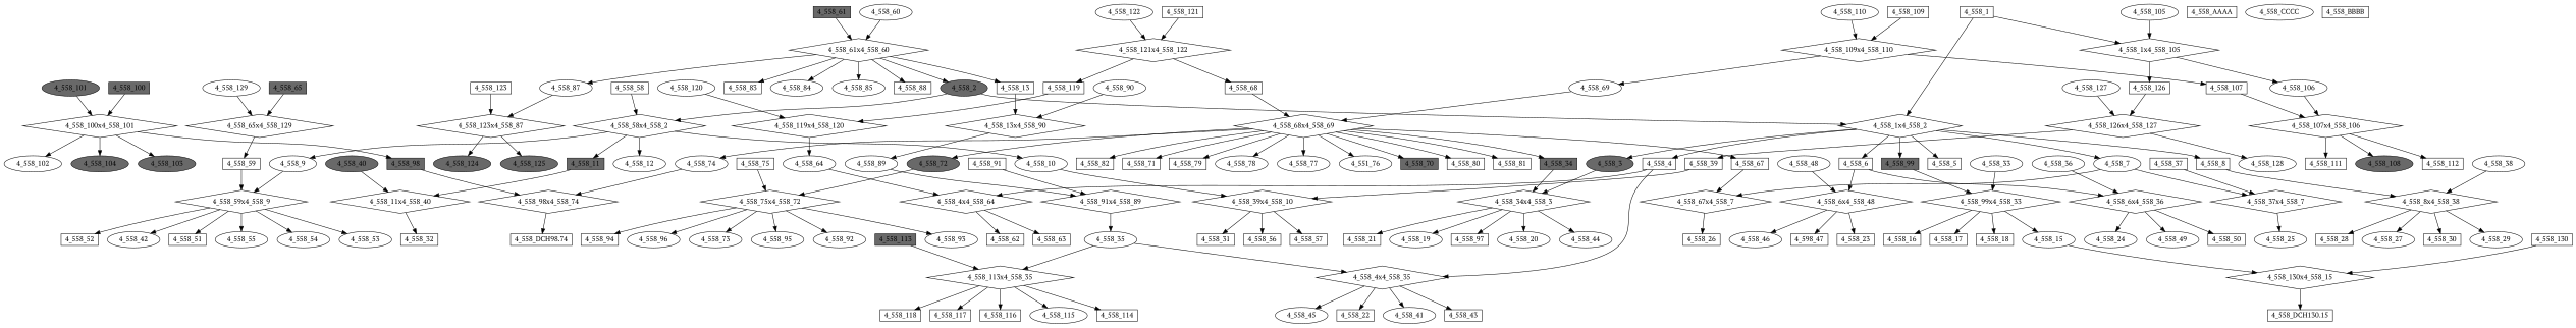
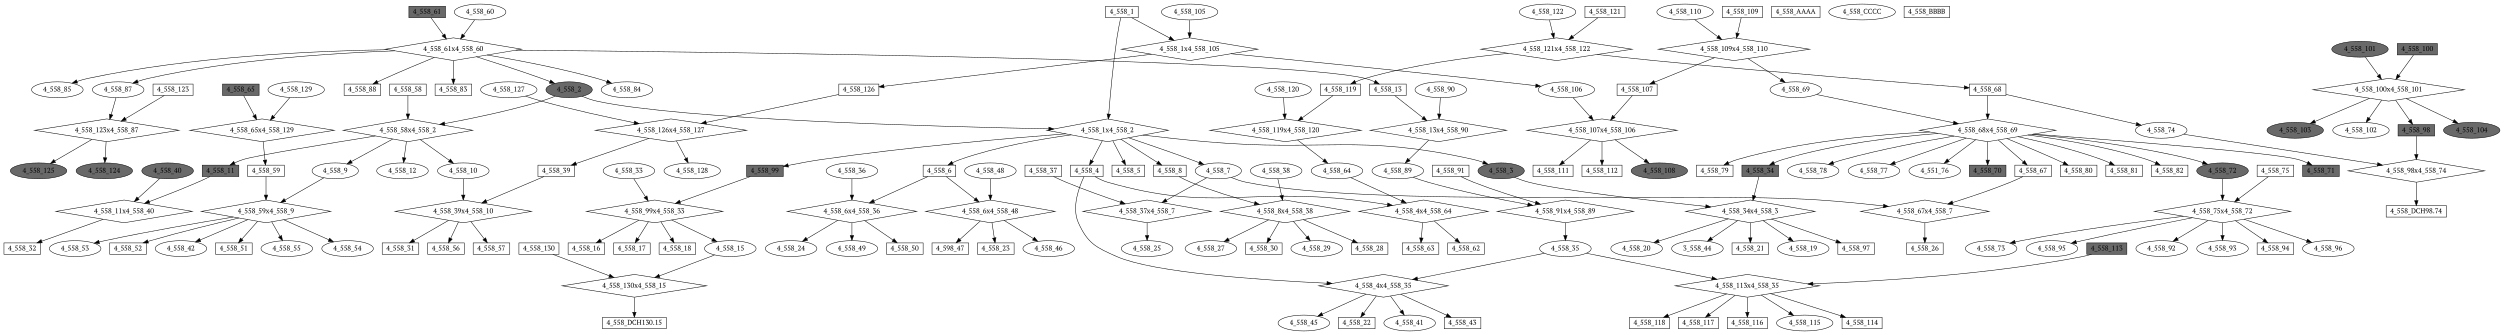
  digraph {
    fontname="PT Serif"
    node [fillcolor=white fontcolor=black fontname="PT Serif" regular=0 shape=box style=filled]
    edge [fontname="PT Serif"]
    "4_558_49" [height=0.3 shape=ellipse width=0.5]
    "4_558_6x4_558_36" [height=.1 shape=diamond width=.1 fillcolor="" fontcolor="" regular="" style=""]
    "4_558_50" [height=0.3 width=0.5]
    "4_558_24" [height=0.3 shape=ellipse width=0.5]
    "4_558_DCH98.74" [height=0.3 width=0.5]
    "4_558_98x4_558_74" [height=.1 shape=diamond width=.1 fillcolor="" fontcolor="" regular="" style=""]
    "4_558_98" [fillcolor=dimgrey height=0.3 width=0.5]
    "4_558_100x4_558_101" [height=.1 shape=diamond width=.1 fillcolor="" fontcolor="" regular="" style=""]
    "4_558_104" [fillcolor=dimgrey height=0.3 shape=ellipse width=0.5]
    "4_558_103" [fillcolor=dimgrey height=0.3 shape=ellipse width=0.5]
    "4_558_102" [height=0.3 shape=ellipse width=0.5]
    "4_558_79" [height=0.3 width=0.5]
    "4_558_68x4_558_69" [height=.1 shape=diamond width=.1 fillcolor="" fontcolor="" regular="" style=""]
    "4_558_78" [height=0.3 shape=ellipse width=0.5]
    "4_558_77" [height=0.3 shape=ellipse width=0.5]
    n16 [height=0.3 label="4_551_76" shape=ellipse width=0.5]
    "4_558_70" [fillcolor=dimgrey height=0.3 width=0.5]
    "4_558_80" [height=0.3 width=0.5]
    "4_558_81" [height=0.3 width=0.5]
    "4_558_82" [height=0.3 width=0.5]
    "4_558_67" [height=0.3 width=0.5]
-   "4_558_71" [height=0.3 width=0.5]
+   "4_558_71" [fillcolor=dimgrey height=0.3 width=0.5]
    "4_558_72" [fillcolor=dimgrey height=0.3 shape=ellipse width=0.5]
    "4_558_34" [fillcolor=dimgrey height=0.3 width=0.5]
    "4_558_74" [height=0.3 shape=ellipse width=0.5]
    "4_558_67x4_558_7" [height=.1 shape=diamond width=.1 fillcolor="" fontcolor="" regular="" style=""]
    "4_558_75x4_558_72" [height=.1 shape=diamond width=.1 fillcolor="" fontcolor="" regular="" style=""]
    "4_558_34x4_558_3" [height=.1 shape=diamond width=.1 fillcolor="" fontcolor="" regular="" style=""]
    "4_558_75" [height=0.3 width=0.5]
    "4_558_95" [height=0.3 shape=ellipse width=0.5]
    "4_558_92" [height=0.3 shape=ellipse width=0.5]
    "4_558_93" [height=0.3 shape=ellipse width=0.5]
    "4_558_94" [height=0.3 width=0.5]
    "4_558_96" [height=0.3 shape=ellipse width=0.5]
    "4_558_73" [height=0.3 shape=ellipse width=0.5]
    "4_558_DCH130.15" [height=0.3 width=0.5]
    "4_558_130x4_558_15" [height=.1 shape=diamond width=.1 fillcolor="" fontcolor="" regular="" style=""]
    "4_558_97" [height=0.3 width=0.5]
    "4_558_20" [height=0.3 shape=ellipse width=0.5]
-   "4_558_44" [height=0.3 shape=ellipse width=0.5]
+   "4_558_44" [height=0.3 shape=ellipse width=0.5 label="3_558_44"]
    "4_558_21" [height=0.3 width=0.5]
    "4_558_19" [height=0.3 shape=ellipse width=0.5]
    "4_558_83" [height=0.3 width=0.5]
    "4_558_61x4_558_60" [height=.1 shape=diamond width=.1 fillcolor="" fontcolor="" regular="" style=""]
    "4_558_84" [height=0.3 shape=ellipse width=0.5]
    "4_558_85" [height=0.3 shape=ellipse width=0.5]
    "4_558_87" [height=0.3 shape=ellipse width=0.5]
    "4_558_88" [height=0.3 width=0.5]
    "4_558_2" [fillcolor=dimgrey height=0.3 shape=ellipse width=0.5]
    "4_558_13" [height=0.3 width=0.5]
    "4_558_123x4_558_87" [height=.1 shape=diamond width=.1 fillcolor="" fontcolor="" regular="" style=""]
    "4_558_58x4_558_2" [height=.1 shape=diamond width=.1 fillcolor="" fontcolor="" regular="" style=""]
    "4_558_1x4_558_2" [height=.1 shape=diamond width=.1 fillcolor="" fontcolor="" regular="" style=""]
    "4_558_13x4_558_90" [height=.1 shape=diamond width=.1 fillcolor="" fontcolor="" regular="" style=""]
    "4_558_130" [height=0.3 width=0.5]
    "4_558_16" [height=0.3 width=0.5]
    "4_558_99x4_558_33" [height=.1 shape=diamond width=.1 fillcolor="" fontcolor="" regular="" style=""]
    "4_558_17" [height=0.3 width=0.5]
    "4_558_18" [height=0.3 width=0.5]
    "4_558_15" [height=0.3 shape=ellipse width=0.5]
    "4_558_125" [fillcolor=dimgrey height=0.3 shape=ellipse width=0.5]
    "4_558_124" [fillcolor=dimgrey height=0.3 shape=ellipse width=0.5]
    "4_558_89" [height=0.3 shape=ellipse width=0.5]
    "4_558_91x4_558_89" [height=.1 shape=diamond width=.1 fillcolor="" fontcolor="" regular="" style=""]
    "4_558_35" [height=0.3 shape=ellipse width=0.5]
    "4_558_4x4_558_35" [height=.1 shape=diamond width=.1 fillcolor="" fontcolor="" regular="" style=""]
    "4_558_113x4_558_35" [height=.1 shape=diamond width=.1 fillcolor="" fontcolor="" regular="" style=""]
    "4_558_9" [height=0.3 shape=ellipse width=0.5]
    "4_558_59x4_558_9" [height=.1 shape=diamond width=.1 fillcolor="" fontcolor="" regular="" style=""]
    "4_558_55" [height=0.3 shape=ellipse width=0.5]
    "4_558_54" [height=0.3 shape=ellipse width=0.5]
    "4_558_53" [height=0.3 shape=ellipse width=0.5]
    "4_558_52" [height=0.3 width=0.5]
    "4_558_42" [height=0.3 shape=ellipse width=0.5]
    "4_558_51" [height=0.3 width=0.5]
    "4_558_11" [fillcolor=dimgrey height=0.3 width=0.5]
    "4_558_10" [height=0.3 shape=ellipse width=0.5]
    "4_558_12" [height=0.3 shape=ellipse width=0.5]
    "4_558_11x4_558_40" [height=.1 shape=diamond width=.1 fillcolor="" fontcolor="" regular="" style=""]
    "4_558_39x4_558_10" [height=.1 shape=diamond width=.1 fillcolor="" fontcolor="" regular="" style=""]
    "4_558_90" [height=0.3 shape=ellipse width=0.5]
    "4_558_91" [height=0.3 width=0.5]
    "4_558_7" [height=0.3 shape=ellipse width=0.5]
    "4_558_4" [height=0.3 width=0.5]
    "4_558_5" [height=0.3 width=0.5]
    "4_558_6" [height=0.3 width=0.5]
    "4_558_99" [fillcolor=dimgrey height=0.3 width=0.5]
    "4_558_3" [fillcolor=dimgrey height=0.3 shape=ellipse width=0.5]
    "4_558_8" [height=0.3 width=0.5]
    "4_558_37x4_558_7" [height=.1 shape=diamond width=.1 fillcolor="" fontcolor="" regular="" style=""]
    "4_558_4x4_558_64" [height=.1 shape=diamond width=.1 fillcolor="" fontcolor="" regular="" style=""]
    "4_558_6x4_558_48" [height=.1 shape=diamond width=.1 fillcolor="" fontcolor="" regular="" style=""]
    "4_558_8x4_558_38" [height=.1 shape=diamond width=.1 fillcolor="" fontcolor="" regular="" style=""]
    "4_558_25" [height=0.3 shape=ellipse width=0.5]
    "4_558_26" [height=0.3 width=0.5]
    "4_558_69" [height=0.3 shape=ellipse width=0.5]
    "4_558_109x4_558_110" [height=.1 shape=diamond width=.1 fillcolor="" fontcolor="" regular="" style=""]
    "4_558_107" [height=0.3 width=0.5]
    "4_558_107x4_558_106" [height=.1 shape=diamond width=.1 fillcolor="" fontcolor="" regular="" style=""]
    "4_558_62" [height=0.3 width=0.5]
    "4_558_63" [height=0.3 width=0.5]
    "4_558_36" [height=0.3 shape=ellipse width=0.5]
    "4_558_37" [height=0.3 width=0.5]
    "4_558_38" [height=0.3 shape=ellipse width=0.5]
    "4_558_30" [height=0.3 width=0.5]
    "4_558_29" [height=0.3 shape=ellipse width=0.5]
    "4_558_28" [height=0.3 width=0.5]
    "4_558_27" [height=0.3 shape=ellipse width=0.5]
    "4_558_39" [height=0.3 width=0.5]
    "4_558_56" [height=0.3 width=0.5]
    "4_558_57" [height=0.3 width=0.5]
    "4_558_31" [height=0.3 width=0.5]
    "4_558_126x4_558_127" [height=.1 shape=diamond width=.1 fillcolor="" fontcolor="" regular="" style=""]
    "4_558_128" [height=0.3 shape=ellipse width=0.5]
    "4_558_41" [height=0.3 shape=ellipse width=0.5]
    "4_558_43" [height=0.3 width=0.5]
    "4_558_45" [height=0.3 shape=ellipse width=0.5]
    "4_558_22" [height=0.3 width=0.5]
    "4_558_46" [height=0.3 shape=ellipse width=0.5]
    n120 [height=0.3 label="4_598_47" width=0.5]
    "4_558_23" [height=0.3 width=0.5]
    "4_558_118" [height=0.3 width=0.5]
    "4_558_117" [height=0.3 width=0.5]
    "4_558_116" [height=0.3 width=0.5]
    "4_558_115" [height=0.3 shape=ellipse width=0.5]
    "4_558_114" [height=0.3 width=0.5]
    "4_558_65" [fillcolor=dimgrey height=0.3 width=0.5]
    "4_558_65x4_558_129" [height=.1 shape=diamond width=.1 fillcolor="" fontcolor="" regular="" style=""]
    "4_558_59" [height=0.3 width=0.5]
    "4_558_64" [height=0.3 shape=ellipse width=0.5]
    "4_558_119x4_558_120" [height=.1 shape=diamond width=.1 fillcolor="" fontcolor="" regular="" style=""]
    "4_558_61" [fillcolor=dimgrey height=0.3 width=0.5]
    "4_558_60" [height=0.3 shape=ellipse width=0.5]
    "4_558_AAAA" [height=0.3 width=0.5]
    "4_558_68" [height=0.3 width=0.5]
    "4_558_121x4_558_122" [height=.1 shape=diamond width=.1 fillcolor="" fontcolor="" regular="" style=""]
    "4_558_119" [height=0.3 width=0.5]
    "4_558_CCCC" [height=0.3 shape=ellipse width=0.5]
    "4_558_58" [height=0.3 width=0.5]
    "4_558_BBBB" [height=0.3 width=0.5]
    "4_558_48" [height=0.3 shape=ellipse width=0.5]
    "4_558_32" [height=0.3 width=0.5]
    "4_558_112" [height=0.3 width=0.5]
    "4_558_111" [height=0.3 width=0.5]
    "4_558_108" [fillcolor=dimgrey height=0.3 shape=ellipse width=0.5]
    "4_558_110" [height=0.3 shape=ellipse width=0.5]
    "4_558_109" [height=0.3 width=0.5]
    "4_558_106" [height=0.3 shape=ellipse width=0.5]
    "4_558_1x4_558_105" [height=.1 shape=diamond width=.1 fillcolor="" fontcolor="" regular="" style=""]
    "4_558_126" [height=0.3 width=0.5]
    "4_558_105" [height=0.3 shape=ellipse width=0.5]
    "4_558_100" [fillcolor=dimgrey height=0.3 width=0.5]
    "4_558_1" [height=0.3 width=0.5]
    "4_558_127" [height=0.3 shape=ellipse width=0.5]
    "4_558_129" [height=0.3 shape=ellipse width=0.5]
    "4_558_101" [fillcolor=dimgrey height=0.3 shape=ellipse width=0.5]
    "4_558_120" [height=0.3 shape=ellipse width=0.5]
    "4_558_122" [height=0.3 shape=ellipse width=0.5]
    "4_558_123" [height=0.3 width=0.5]
    "4_558_40" [fillcolor=dimgrey height=0.3 shape=ellipse width=0.5]
    "4_558_113" [fillcolor=dimgrey height=0.3 width=0.5]
    "4_558_121" [height=0.3 width=0.5]
    "4_558_33" [height=0.3 shape=ellipse width=0.5]
    "4_558_6x4_558_36" -> "4_558_49"
    "4_558_6x4_558_36" -> "4_558_50"
    "4_558_6x4_558_36" -> "4_558_24"
    "4_558_98x4_558_74" -> "4_558_DCH98.74"
    "4_558_98" -> "4_558_98x4_558_74"
    "4_558_100x4_558_101" -> "4_558_98"
    "4_558_100x4_558_101" -> "4_558_104"
    "4_558_100x4_558_101" -> "4_558_103"
    "4_558_100x4_558_101" -> "4_558_102"
    "4_558_68x4_558_69" -> "4_558_79"
    "4_558_68x4_558_69" -> "4_558_78"
    "4_558_68x4_558_69" -> "4_558_77"
    "4_558_68x4_558_69" -> n16
    "4_558_68x4_558_69" -> "4_558_70"
    "4_558_68x4_558_69" -> "4_558_80"
    "4_558_68x4_558_69" -> "4_558_81"
    "4_558_68x4_558_69" -> "4_558_82"
    "4_558_68x4_558_69" -> "4_558_67"
    "4_558_68x4_558_69" -> "4_558_71"
    "4_558_68x4_558_69" -> "4_558_72"
    "4_558_68x4_558_69" -> "4_558_34"
-   "4_558_68x4_558_69" -> "4_558_74"
+   "4_558_68" -> "4_558_74"
    "4_558_67" -> "4_558_67x4_558_7"
    "4_558_72" -> "4_558_75x4_558_72"
    "4_558_34" -> "4_558_34x4_558_3"
    "4_558_74" -> "4_558_98x4_558_74"
    "4_558_67x4_558_7" -> "4_558_26"
    "4_558_75x4_558_72" -> "4_558_95"
    "4_558_75x4_558_72" -> "4_558_92"
    "4_558_75x4_558_72" -> "4_558_93"
    "4_558_75x4_558_72" -> "4_558_94"
    "4_558_75x4_558_72" -> "4_558_96"
    "4_558_75x4_558_72" -> "4_558_73"
    "4_558_34x4_558_3" -> "4_558_97"
    "4_558_34x4_558_3" -> "4_558_20"
    "4_558_34x4_558_3" -> "4_558_44"
    "4_558_34x4_558_3" -> "4_558_21"
    "4_558_34x4_558_3" -> "4_558_19"
    "4_558_75" -> "4_558_75x4_558_72"
    "4_558_130x4_558_15" -> "4_558_DCH130.15"
    "4_558_61x4_558_60" -> "4_558_83"
    "4_558_61x4_558_60" -> "4_558_84"
    "4_558_61x4_558_60" -> "4_558_85"
    "4_558_61x4_558_60" -> "4_558_87"
    "4_558_61x4_558_60" -> "4_558_88"
    "4_558_61x4_558_60" -> "4_558_2"
    "4_558_61x4_558_60" -> "4_558_13"
    "4_558_87" -> "4_558_123x4_558_87"
    "4_558_2" -> "4_558_58x4_558_2"
    "4_558_2" -> "4_558_1x4_558_2"
    "4_558_13" -> "4_558_13x4_558_90"
    "4_558_123x4_558_87" -> "4_558_125"
    "4_558_123x4_558_87" -> "4_558_124"
    "4_558_58x4_558_2" -> "4_558_9"
    "4_558_58x4_558_2" -> "4_558_11"
    "4_558_58x4_558_2" -> "4_558_10"
    "4_558_58x4_558_2" -> "4_558_12"
    "4_558_1x4_558_2" -> "4_558_7"
    "4_558_1x4_558_2" -> "4_558_4"
    "4_558_1x4_558_2" -> "4_558_5"
    "4_558_1x4_558_2" -> "4_558_6"
    "4_558_1x4_558_2" -> "4_558_99"
    "4_558_1x4_558_2" -> "4_558_3"
    "4_558_1x4_558_2" -> "4_558_8"
    "4_558_13x4_558_90" -> "4_558_89"
    "4_558_130" -> "4_558_130x4_558_15"
    "4_558_99x4_558_33" -> "4_558_16"
    "4_558_99x4_558_33" -> "4_558_17"
    "4_558_99x4_558_33" -> "4_558_18"
    "4_558_99x4_558_33" -> "4_558_15"
    "4_558_15" -> "4_558_130x4_558_15"
    "4_558_89" -> "4_558_91x4_558_89"
    "4_558_91x4_558_89" -> "4_558_35"
    "4_558_35" -> "4_558_4x4_558_35"
    "4_558_35" -> "4_558_113x4_558_35"
    "4_558_4x4_558_35" -> "4_558_41"
    "4_558_4x4_558_35" -> "4_558_43"
    "4_558_4x4_558_35" -> "4_558_45"
    "4_558_4x4_558_35" -> "4_558_22"
    "4_558_113x4_558_35" -> "4_558_118"
    "4_558_113x4_558_35" -> "4_558_117"
    "4_558_113x4_558_35" -> "4_558_116"
    "4_558_113x4_558_35" -> "4_558_115"
    "4_558_113x4_558_35" -> "4_558_114"
    "4_558_9" -> "4_558_59x4_558_9"
    "4_558_59x4_558_9" -> "4_558_55"
    "4_558_59x4_558_9" -> "4_558_54"
    "4_558_59x4_558_9" -> "4_558_53"
    "4_558_59x4_558_9" -> "4_558_52"
    "4_558_59x4_558_9" -> "4_558_42"
    "4_558_59x4_558_9" -> "4_558_51"
    "4_558_11" -> "4_558_11x4_558_40"
    "4_558_10" -> "4_558_39x4_558_10"
    "4_558_11x4_558_40" -> "4_558_32"
    "4_558_39x4_558_10" -> "4_558_56"
    "4_558_39x4_558_10" -> "4_558_57"
    "4_558_39x4_558_10" -> "4_558_31"
    "4_558_90" -> "4_558_13x4_558_90"
    "4_558_91" -> "4_558_91x4_558_89"
    "4_558_7" -> "4_558_67x4_558_7"
    "4_558_7" -> "4_558_37x4_558_7"
    "4_558_4" -> "4_558_4x4_558_35"
    "4_558_4" -> "4_558_4x4_558_64"
    "4_558_6" -> "4_558_6x4_558_36"
    "4_558_6" -> "4_558_6x4_558_48"
    "4_558_99" -> "4_558_99x4_558_33"
    "4_558_3" -> "4_558_34x4_558_3"
    "4_558_8" -> "4_558_8x4_558_38"
    "4_558_37x4_558_7" -> "4_558_25"
    "4_558_4x4_558_64" -> "4_558_62"
    "4_558_4x4_558_64" -> "4_558_63"
    "4_558_6x4_558_48" -> "4_558_46"
    "4_558_6x4_558_48" -> n120
    "4_558_6x4_558_48" -> "4_558_23"
    "4_558_8x4_558_38" -> "4_558_30"
    "4_558_8x4_558_38" -> "4_558_29"
    "4_558_8x4_558_38" -> "4_558_28"
    "4_558_8x4_558_38" -> "4_558_27"
    "4_558_69" -> "4_558_68x4_558_69"
    "4_558_109x4_558_110" -> "4_558_69"
    "4_558_109x4_558_110" -> "4_558_107"
    "4_558_107" -> "4_558_107x4_558_106"
    "4_558_107x4_558_106" -> "4_558_112"
    "4_558_107x4_558_106" -> "4_558_111"
    "4_558_107x4_558_106" -> "4_558_108"
    "4_558_36" -> "4_558_6x4_558_36"
    "4_558_37" -> "4_558_37x4_558_7"
    "4_558_38" -> "4_558_8x4_558_38"
    "4_558_39" -> "4_558_39x4_558_10"
    "4_558_126x4_558_127" -> "4_558_39"
    "4_558_126x4_558_127" -> "4_558_128"
    "4_558_65" -> "4_558_65x4_558_129"
    "4_558_65x4_558_129" -> "4_558_59"
    "4_558_59" -> "4_558_59x4_558_9"
    "4_558_64" -> "4_558_4x4_558_64"
    "4_558_119x4_558_120" -> "4_558_64"
    "4_558_61" -> "4_558_61x4_558_60"
    "4_558_60" -> "4_558_61x4_558_60"
    "4_558_68" -> "4_558_68x4_558_69"
    "4_558_121x4_558_122" -> "4_558_68"
    "4_558_121x4_558_122" -> "4_558_119"
    "4_558_119" -> "4_558_119x4_558_120"
    "4_558_58" -> "4_558_58x4_558_2"
    "4_558_48" -> "4_558_6x4_558_48"
    "4_558_110" -> "4_558_109x4_558_110"
    "4_558_109" -> "4_558_109x4_558_110"
    "4_558_106" -> "4_558_107x4_558_106"
    "4_558_1x4_558_105" -> "4_558_106"
    "4_558_1x4_558_105" -> "4_558_126"
    "4_558_126" -> "4_558_126x4_558_127"
    "4_558_105" -> "4_558_1x4_558_105"
    "4_558_100" -> "4_558_100x4_558_101"
    "4_558_1" -> "4_558_1x4_558_2"
    "4_558_1" -> "4_558_1x4_558_105"
    "4_558_127" -> "4_558_126x4_558_127"
    "4_558_129" -> "4_558_65x4_558_129"
    "4_558_101" -> "4_558_100x4_558_101"
    "4_558_120" -> "4_558_119x4_558_120"
    "4_558_122" -> "4_558_121x4_558_122"
    "4_558_123" -> "4_558_123x4_558_87"
    "4_558_40" -> "4_558_11x4_558_40"
    "4_558_113" -> "4_558_113x4_558_35"
    "4_558_121" -> "4_558_121x4_558_122"
    "4_558_33" -> "4_558_99x4_558_33"
  }
